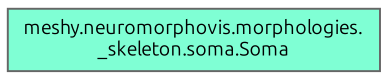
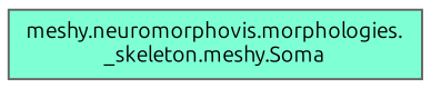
  digraph {
    rankdir=LR
    fontname=Ubuntu
-   n1 [color=gray40 fillcolor=aquamarine fontname=Ubuntu fontsize=10 height=0.2 label="meshy.neuromorphovis.morphologies.\l_skeleton.soma.Soma" shape=record style=filled width=0.4]
+   n1 [color=gray40 fillcolor=aquamarine fontname=Ubuntu fontsize=10 height=0.2 label="meshy.neuromorphovis.morphologies.\l_skeleton.meshy.Soma" shape=record style=filled width=0.4]
  }
